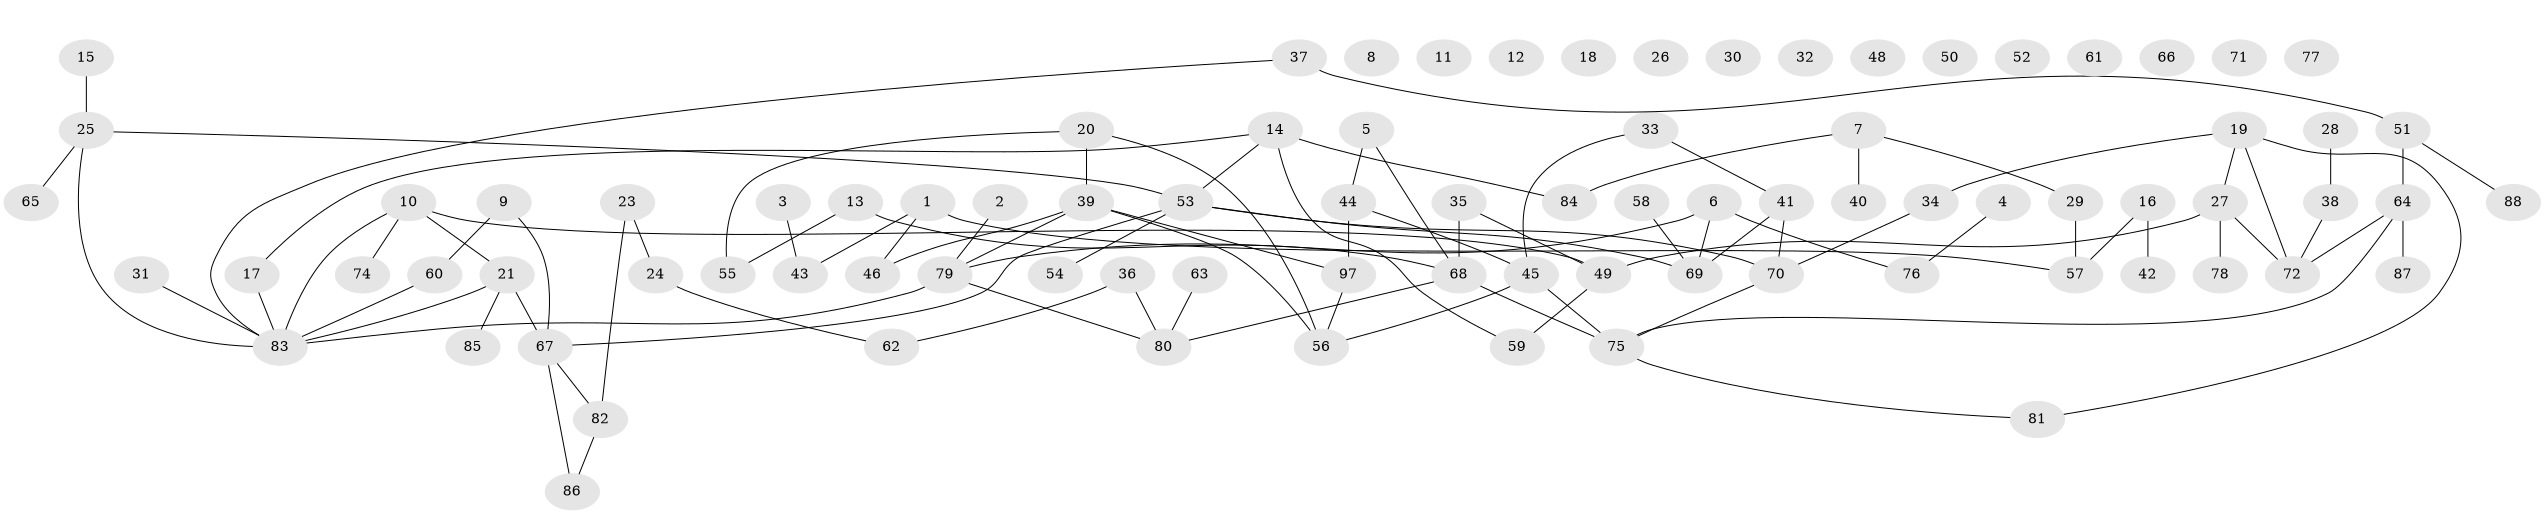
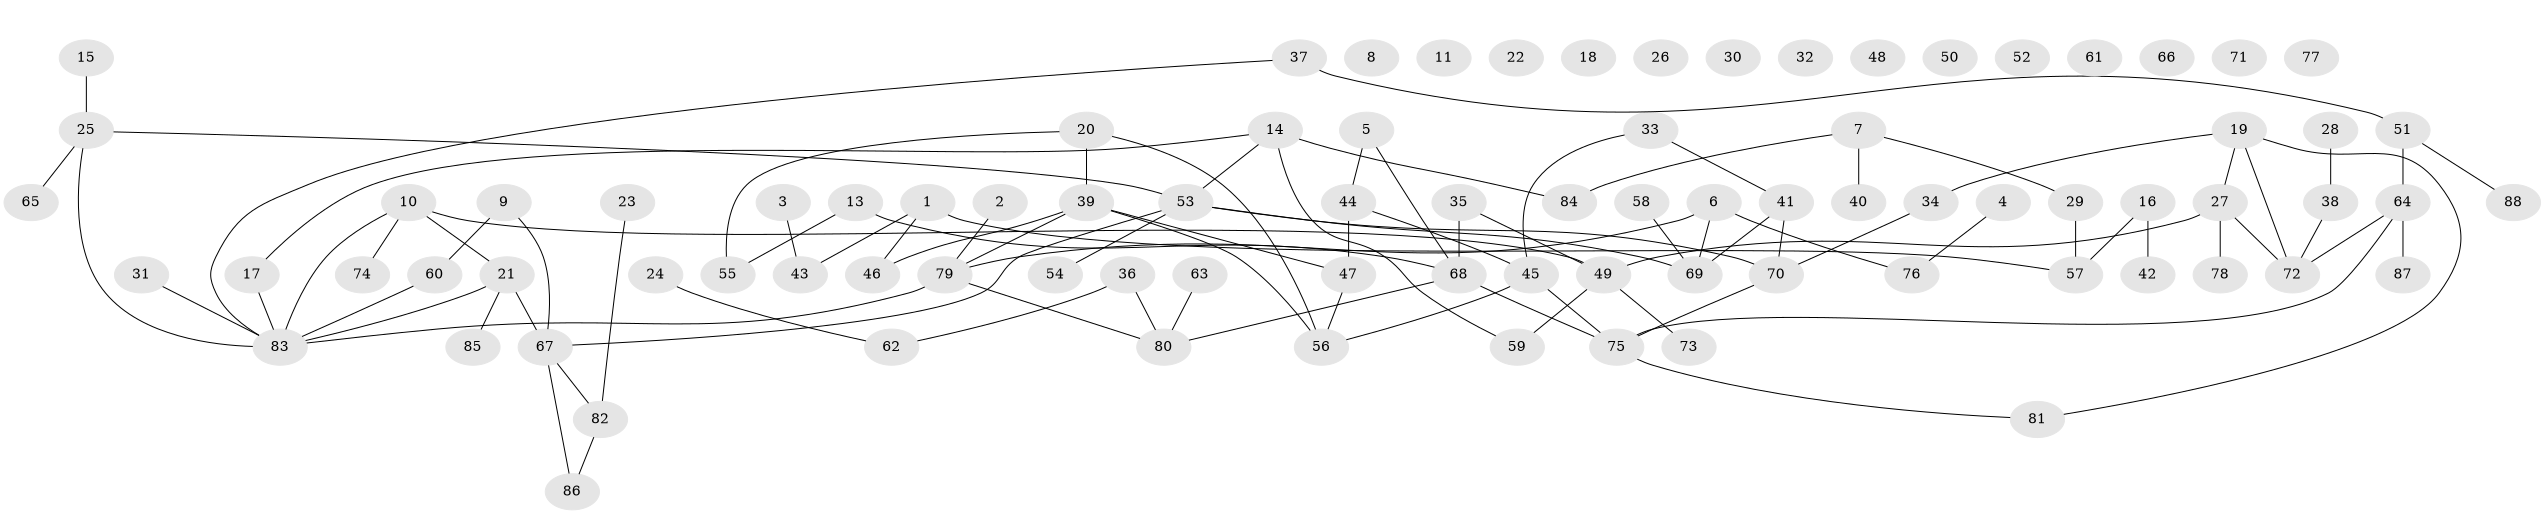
  graph {
    node [color=gray90 style=filled]
    1
    43
    46
    57
    2
    79
    83
    80
    3
    4
    76
    5
    44
    68
    45
-   47 [label=97]
+   47
    75
    6
    69
    7
    29
    40
    84
    8
    9
    60
    67
    82
    86
    10
    21
    49
    74
    85
    59
+   73
    11
-   12
+   12 [label=22]
    13
    55
    14
    17
    53
    70
    54
    15
    25
    65
    16
    42
    18
    19
    27
    34
    72
    81
    78
    20
    39
    56
    23
    24
    62
    26
    28
    38
    30
    31
    32
    33
    41
    35
    36
    37
    51
    64
    88
    48
    50
    87
    52
    58
    61
    63
    66
    71
    77
    1 -- 43
    1 -- 46
    1 -- 57
    2 -- 79
    79 -- 83
    79 -- 80
    3 -- 43
    4 -- 76
    5 -- 44
    5 -- 68
    44 -- 45
    44 -- 47
    68 -- 80
    68 -- 75
    45 -- 75
    45 -- 56
    47 -- 56
    75 -- 81
    6 -- 79
    6 -- 76
    6 -- 69
    7 -- 29
    7 -- 40
    7 -- 84
    29 -- 57
    9 -- 60
    9 -- 67
    60 -- 83
    67 -- 82
    67 -- 86
    82 -- 86
    10 -- 83
    10 -- 21
    10 -- 49
    10 -- 74
    21 -- 83
    21 -- 67
    21 -- 85
    49 -- 59
+   49 -- 73
    13 -- 68
    13 -- 55
    14 -- 84
    14 -- 59
    14 -- 17
    14 -- 53
    17 -- 83
    53 -- 69
    53 -- 67
    53 -- 70
    53 -- 54
    70 -- 75
    15 -- 25
    25 -- 83
    25 -- 53
    25 -- 65
    16 -- 57
    16 -- 42
    19 -- 27
    19 -- 34
    19 -- 72
    19 -- 81
    27 -- 49
    27 -- 72
    27 -- 78
    34 -- 70
    20 -- 55
    20 -- 39
    20 -- 56
    39 -- 46
    39 -- 79
    39 -- 47
    39 -- 56
    23 -- 82
-   23 -- 24
    24 -- 62
    28 -- 38
    38 -- 72
    31 -- 83
    33 -- 45
    33 -- 41
    41 -- 69
    41 -- 70
    35 -- 68
    35 -- 49
    36 -- 80
    36 -- 62
    37 -- 83
    37 -- 51
    51 -- 64
    51 -- 88
    64 -- 75
    64 -- 72
    64 -- 87
    58 -- 69
    63 -- 80
  }
